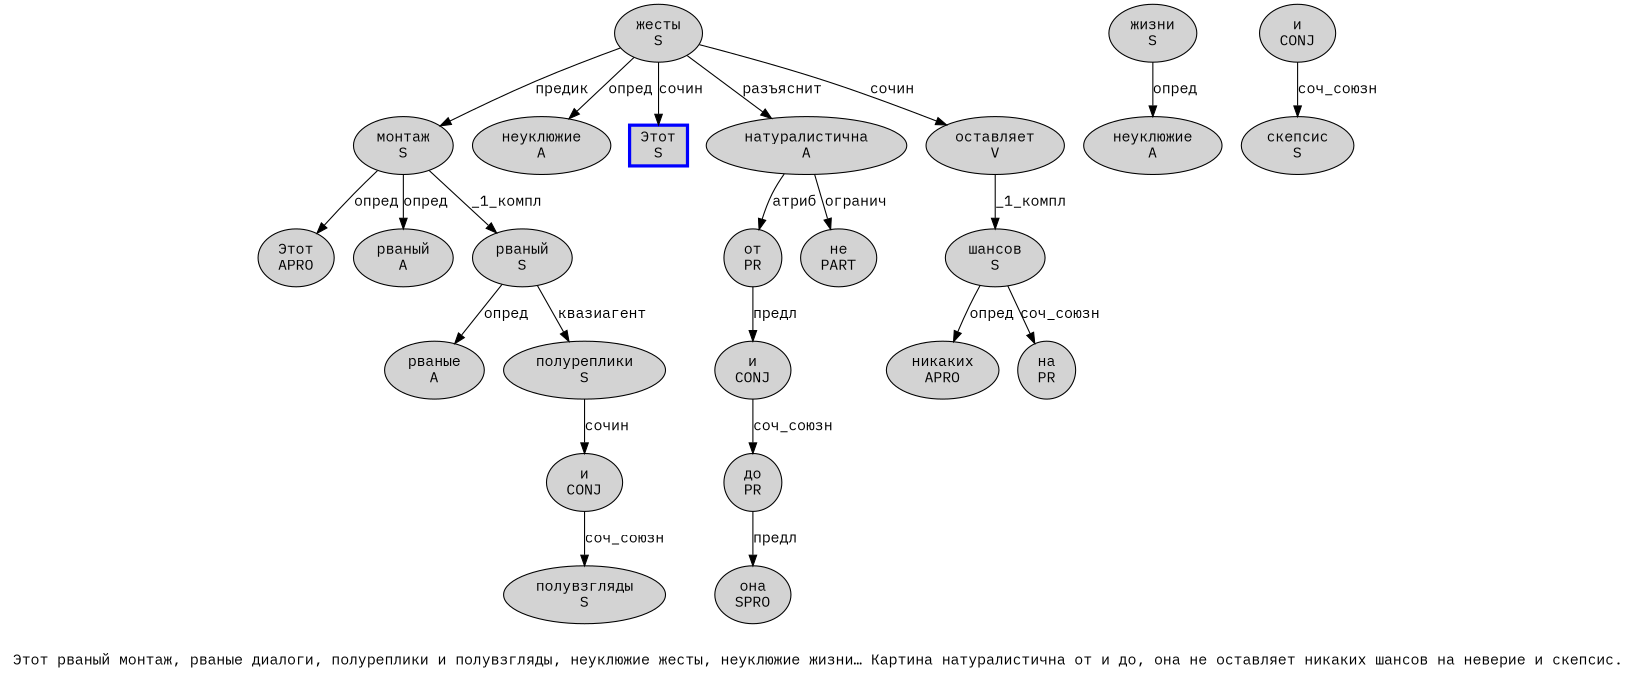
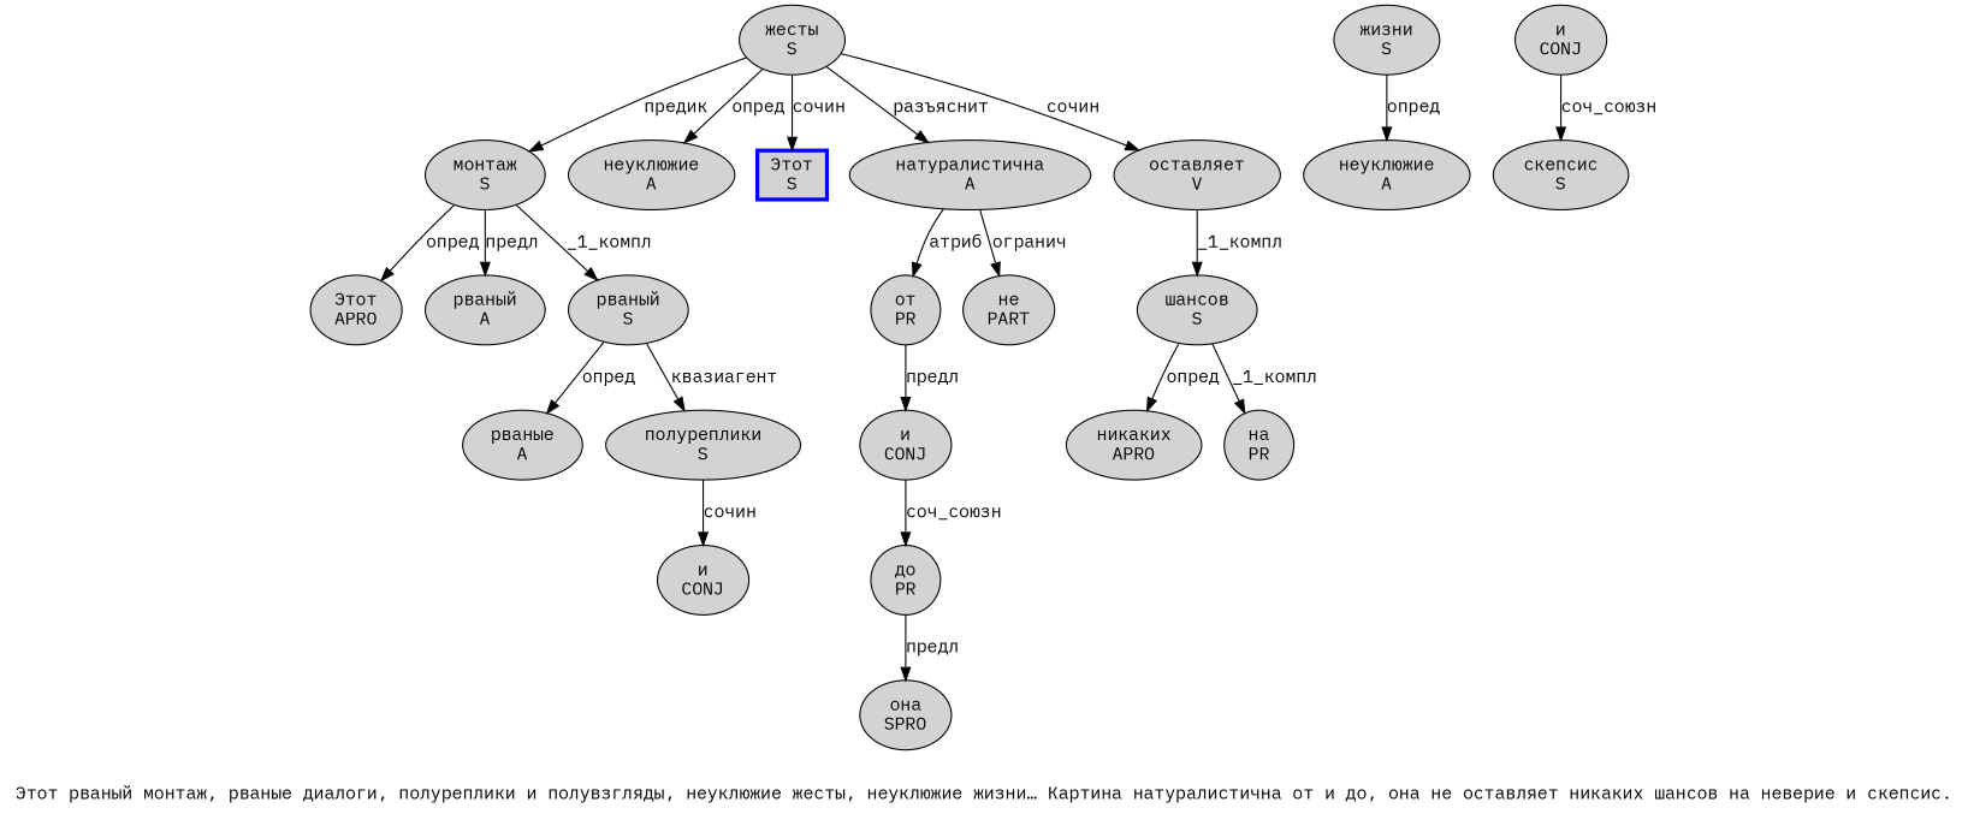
  digraph {
    fontname="IBM Plex Mono"
    label="Этот рваный монтаж, рваные диалоги, полуреплики и полувзгляды, неуклюжие жесты, неуклюжие жизни… Картина натуралистична от и до, она не оставляет никаких шансов на неверие и скепсис."
    node [fillcolor=lightgray fontname="IBM Plex Mono" penwidth=1 shape=ellipse style=filled]
    edge [fontname="IBM Plex Mono"]
    n1 [label="Этот\nAPRO"]
    n2 [label="рваный\nA"]
    n3 [label="монтаж\nS"]
    n4 [label="рваный\nS"]
    n5 [label="рваные\nA"]
    n6 [label="полуреплики\nS"]
    n7 [label="и\nCONJ"]
-   n8 [label="полувзгляды\nS"]
    n9 [label="неуклюжие\nA"]
    n10 [label="жесты\nS"]
    n11 [color=blue label="Этот\nS" penwidth=3 shape=box]
    n12 [label="натуралистична\nA"]
    n13 [label="оставляет\nV"]
    n14 [label="жизни\nS"]
    n15 [label="неуклюжие\nA"]
    n16 [label="от\nPR"]
    n17 [label="не\nPART"]
    n18 [label="шансов\nS"]
    n19 [label="и\nCONJ"]
    n20 [label="до\nPR"]
    n21 [label="она\nSPRO"]
    n22 [label="никаких\nAPRO"]
    n23 [label="на\nPR"]
    n24 [label="и\nCONJ"]
    n25 [label="скепсис\nS"]
    n3 -> n1 [label="опред"]
-   n3 -> n2 [label="опред"]
+   n3 -> n2 [label="предл"]
    n3 -> n4 [label="_1_компл"]
    n4 -> n5 [label="опред"]
    n4 -> n6 [label="квазиагент"]
    n6 -> n7 [label="сочин"]
-   n7 -> n8 [label="соч_союзн"]
    n10 -> n3 [label="предик"]
    n10 -> n9 [label="опред"]
    n10 -> n11 [label="сочин"]
    n10 -> n12 [label="разъяснит"]
    n10 -> n13 [label="сочин"]
    n12 -> n16 [label="атриб"]
    n12 -> n17 [label="огранич"]
    n13 -> n18 [label="_1_компл"]
    n14 -> n15 [label="опред"]
    n16 -> n19 [label="предл"]
    n18 -> n22 [label="опред"]
-   n18 -> n23 [label="соч_союзн"]
+   n18 -> n23 [label="_1_компл"]
    n19 -> n20 [label="соч_союзн"]
    n20 -> n21 [label="предл"]
    n24 -> n25 [label="соч_союзн"]
  }
